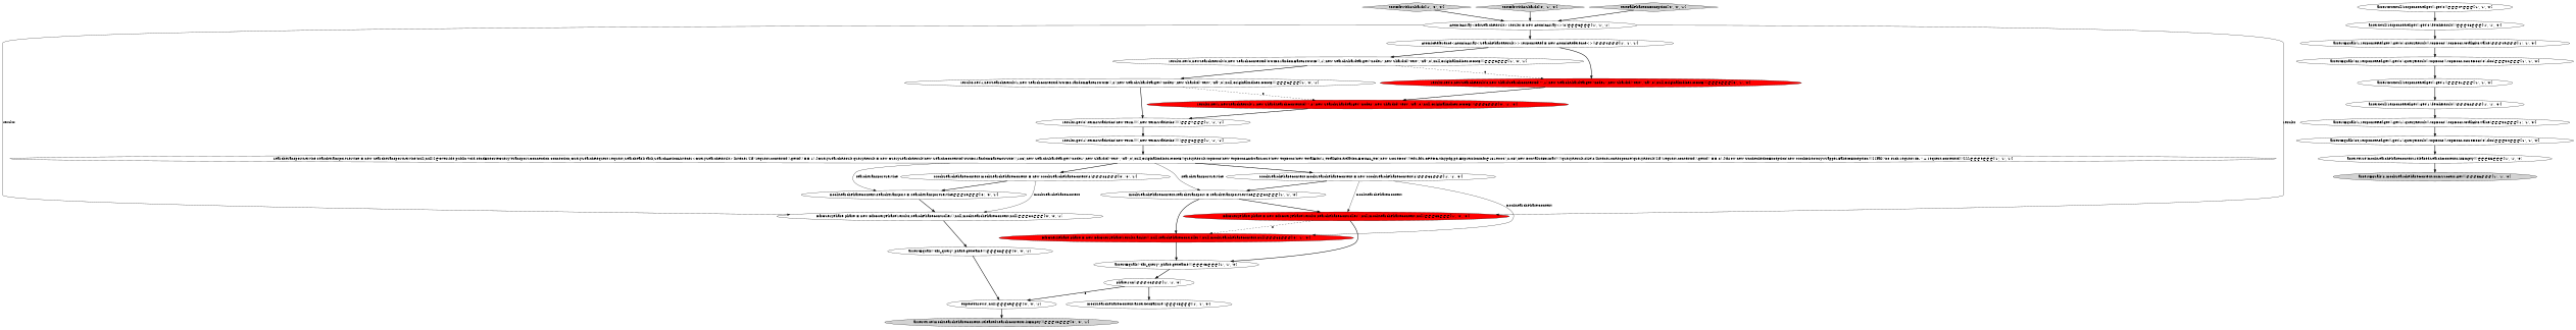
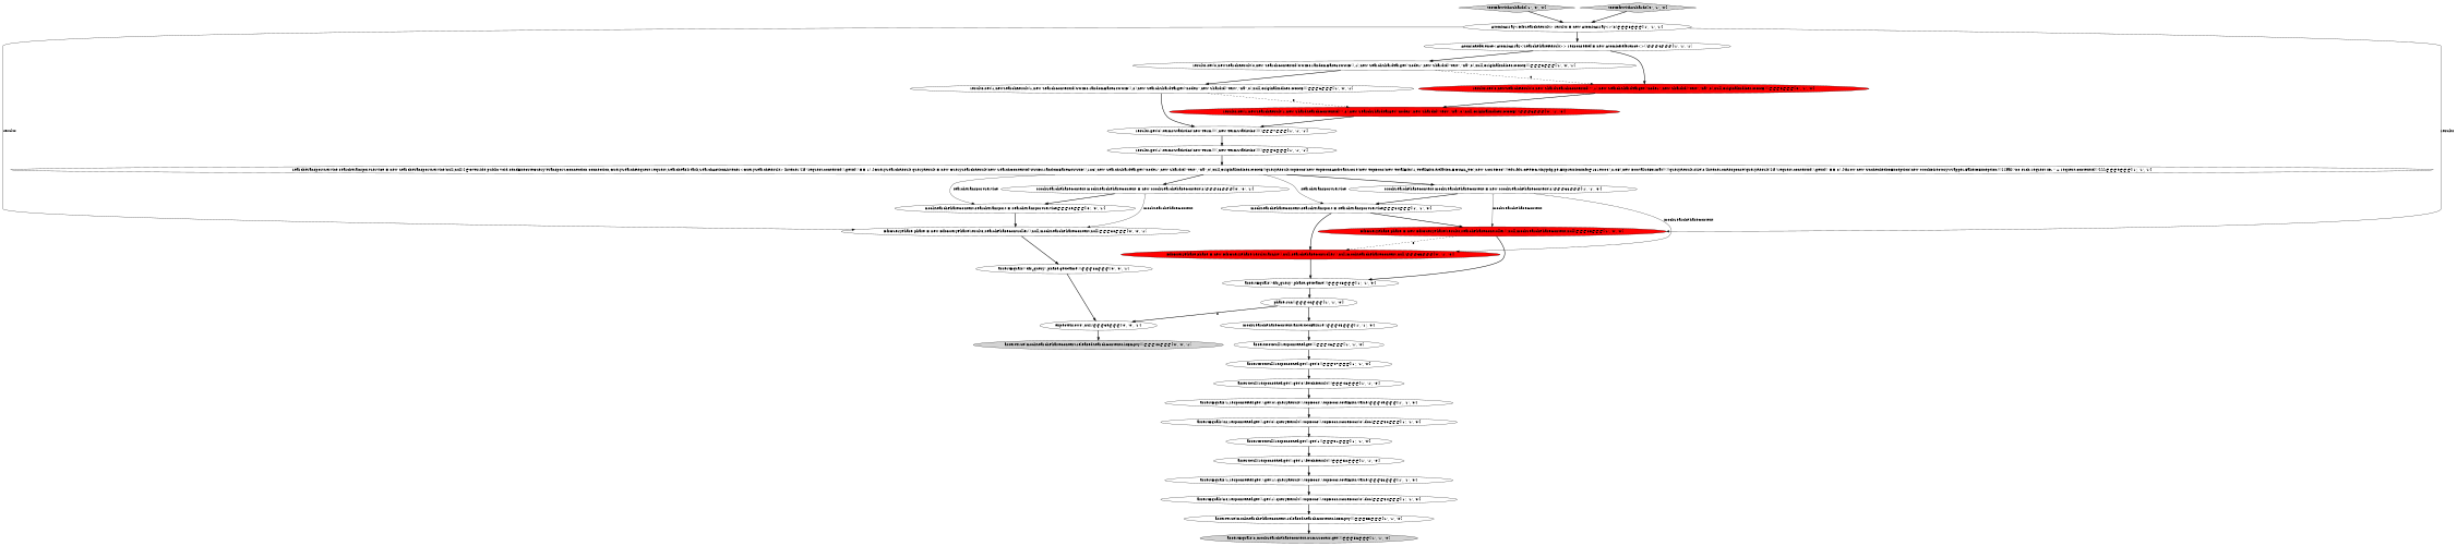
  digraph {
    node [fillcolor=white shape=ellipse style=filled]
    edge [style=bold]
    n1 [label="results.set(1,newSearchResult(1,new SearchContextId(UUIDs.randomBase64UUID(),2),new SearchShardTarget(\"node2\",new ShardId(\"test\",\"na\",0),null,OriginalIndices.NONE)))@@@6@@@['1', '0', '1']"]
    n2 [label="results.get(0).termsStatistics(new Term((((,new TermStatistics(((()@@@7@@@['1', '1', '1']"]
    n3 [fillcolor=red label="results.set(1,newSearchResult(1,new ShardSearchContextId(\"\",2),new SearchShardTarget(\"node2\",new ShardId(\"test\",\"na\",0),null,OriginalIndices.NONE)))@@@6@@@['0', '1', '0']"]
    n4 [label="results.get(1).termsStatistics(new Term((((,new TermStatistics(((()@@@8@@@['1', '1', '1']"]
    n5 [label="MockSearchPhaseContext mockSearchPhaseContext = new MockSearchPhaseContext(2)@@@33@@@['1', '1', '0']"]
    n6 [fillcolor=red label="DfsQueryPhase phase = new DfsQueryPhase(results.asList(),null,searchPhaseController(),null,mockSearchPhaseContext,null)@@@35@@@['0', '1', '0']"]
    n7 [fillcolor=red label="DfsQueryPhase phase = new DfsQueryPhase(results,searchPhaseController(),null,mockSearchPhaseContext,null)@@@35@@@['1', '0', '0']"]
    n8 [label="mockSearchPhaseContext.searchTransport = searchTransportService@@@34@@@['1', '1', '0']"]
    n9 [label="assertEquals(\"dfs_query\",phase.getName())@@@43@@@['1', '1', '0']"]
    n10 [fillcolor=red label="results.set(0,newSearchResult(0,new ShardSearchContextId(\"\",1),new SearchShardTarget(\"node1\",new ShardId(\"test\",\"na\",0),null,OriginalIndices.NONE)))@@@5@@@['0', '1', '0']"]
    n11 [label="SearchTransportService searchTransportService = new SearchTransportService(null,null){@Override public void sendExecuteQuery(Transport.Connection connection,QuerySearchRequest request,SearchTask task,SearchActionListener<QuerySearchResult> listener){if (request.contextId().getId() == 1) {QuerySearchResult queryResult = new QuerySearchResult(new SearchContextId(UUIDs.randomBase64UUID(),123),new SearchShardTarget(\"node1\",new ShardId(\"test\",\"na\",0),null,OriginalIndices.NONE))queryResult.topDocs(new TopDocsAndMaxScore(new TopDocs(new TotalHits(1,TotalHits.Relation.EQUAL_TO),new ScoreDoc((((edu.fdu.CPPDG.tinypdg.pe.ExpressionInfo@131e004),2.0F),new DocValueFormat(((()queryResult.size(2)listener.onResponse(queryResult)}if (request.contextId().getId() == 2) {throw new UncheckedIOException(new MockDirectoryWrapper.FakeIOException())}{fail(\"no such request ID: \" + request.contextId())}}}@@@9@@@['1', '1', '1']"]
    n12 [label="mockSearchPhaseContext.searchTransport = searchTransportService@@@29@@@['0', '0', '1']"]
    n13 [label="MockSearchPhaseContext mockSearchPhaseContext = new MockSearchPhaseContext(2)@@@28@@@['0', '0', '1']"]
    n14 [label="DfsQueryPhase phase = new DfsQueryPhase(results,searchPhaseController(),null,mockSearchPhaseContext,null)@@@30@@@['0', '0', '1']"]
    n15 [label="mockSearchPhaseContext.assertNoFailure()@@@45@@@['1', '1', '0']"]
+   n16 [label="assertNotNull(responseRef.get())@@@46@@@['1', '1', '0']"]
    n17 [label="assertNotNull(responseRef.get().get(0))@@@47@@@['1', '1', '0']"]
    n18 [label="AtomicArray<DfsSearchResult> results = new AtomicArray<>(2)@@@3@@@['1', '1', '1']"]
    n19 [label="AtomicReference<AtomicArray<SearchPhaseResult>> responseRef = new AtomicReference<>()@@@4@@@['1', '1', '1']"]
    n20 [label="results.set(0,newSearchResult(0,new SearchContextId(UUIDs.randomBase64UUID(),1),new SearchShardTarget(\"node1\",new ShardId(\"test\",\"na\",0),null,OriginalIndices.NONE)))@@@5@@@['1', '0', '1']"]
    n21 [label="assertEquals(\"dfs_query\",phase.getName())@@@38@@@['0', '0', '1']"]
    n22 [label="assertEquals(1,responseRef.get().get(1).queryResult().topDocs().topDocs.totalHits.value)@@@53@@@['1', '1', '0']"]
    n23 [label="assertEquals(84,responseRef.get().get(1).queryResult().topDocs().topDocs.scoreDocs(0(.doc)@@@54@@@['1', '1', '0']"]
    n24 [label="assertTrue(mockSearchPhaseContext.releasedSearchContexts.isEmpty())@@@55@@@['1', '1', '0']"]
    n25 [label="assertNull(responseRef.get().get(0).fetchResult())@@@48@@@['1', '1', '0']"]
    n26 [label="assertEquals(1,responseRef.get().get(0).queryResult().topDocs().topDocs.totalHits.value)@@@49@@@['1', '1', '0']"]
    n27 [label="assertEquals(42,responseRef.get().get(0).queryResult().topDocs().topDocs.scoreDocs(0(.doc)@@@50@@@['1', '1', '0']"]
    n28 [fillcolor=lightgray label="testDfsWith2Shards['1', '0', '0']" shape=diamond]
    n29 [fillcolor=lightgray label="assertEquals(2,mockSearchPhaseContext.numSuccess.get())@@@56@@@['1', '1', '0']"]
    n30 [label="phase.run()@@@44@@@['1', '1', '0']"]
    n31 [label="expectThrows(,null)@@@39@@@['0', '0', '1']"]
    n32 [fillcolor=lightgray label="assertTrue(mockSearchPhaseContext.releasedSearchContexts.isEmpty())@@@40@@@['0', '0', '1']"]
    n33 [fillcolor=lightgray label="testDfsWith2Shards['0', '1', '0']" shape=diamond]
    n34 [label="assertNull(responseRef.get().get(1).fetchResult())@@@52@@@['1', '1', '0']"]
    n35 [label="assertNotNull(responseRef.get().get(1))@@@51@@@['1', '1', '0']"]
-   n36 [fillcolor=lightgray label="testFailPhaseOnException['0', '0', '1']" shape=diamond]
    n1 -> n2
    n1 -> n3 [label=0 style=dashed]
    n2 -> n4
    n3 -> n2
    n4 -> n11
    n5 -> n6 [label=mockSearchPhaseContext style=solid]
    n5 -> n7 [label=mockSearchPhaseContext style=solid]
    n5 -> n8
    n6 -> n9
    n7 -> n6 [label=0 style=dashed]
    n7 -> n9
    n8 -> n6
    n8 -> n7
    n9 -> n30
    n10 -> n3
    n11 -> n5
    n11 -> n8 [label=searchTransportService style=solid]
    n11 -> n12 [label=searchTransportService style=solid]
    n11 -> n13
    n12 -> n14
    n13 -> n12
    n13 -> n14 [label=mockSearchPhaseContext style=solid]
    n14 -> n21
+   n15 -> n16
+   n16 -> n17
    n17 -> n25
    n18 -> n7 [label=results style=solid]
    n18 -> n14 [label=results style=solid]
    n18 -> n19
    n19 -> n10
    n19 -> n20
    n20 -> n1
    n20 -> n10 [label=0 style=dashed]
    n21 -> n31
    n22 -> n23
    n23 -> n24
    n24 -> n29
    n25 -> n26
    n26 -> n27
    n27 -> n35
    n28 -> n18
    n30 -> n15
    n30 -> n31 [label=0]
    n31 -> n32
    n33 -> n18
    n34 -> n22
    n35 -> n34
-   n36 -> n18
  }
